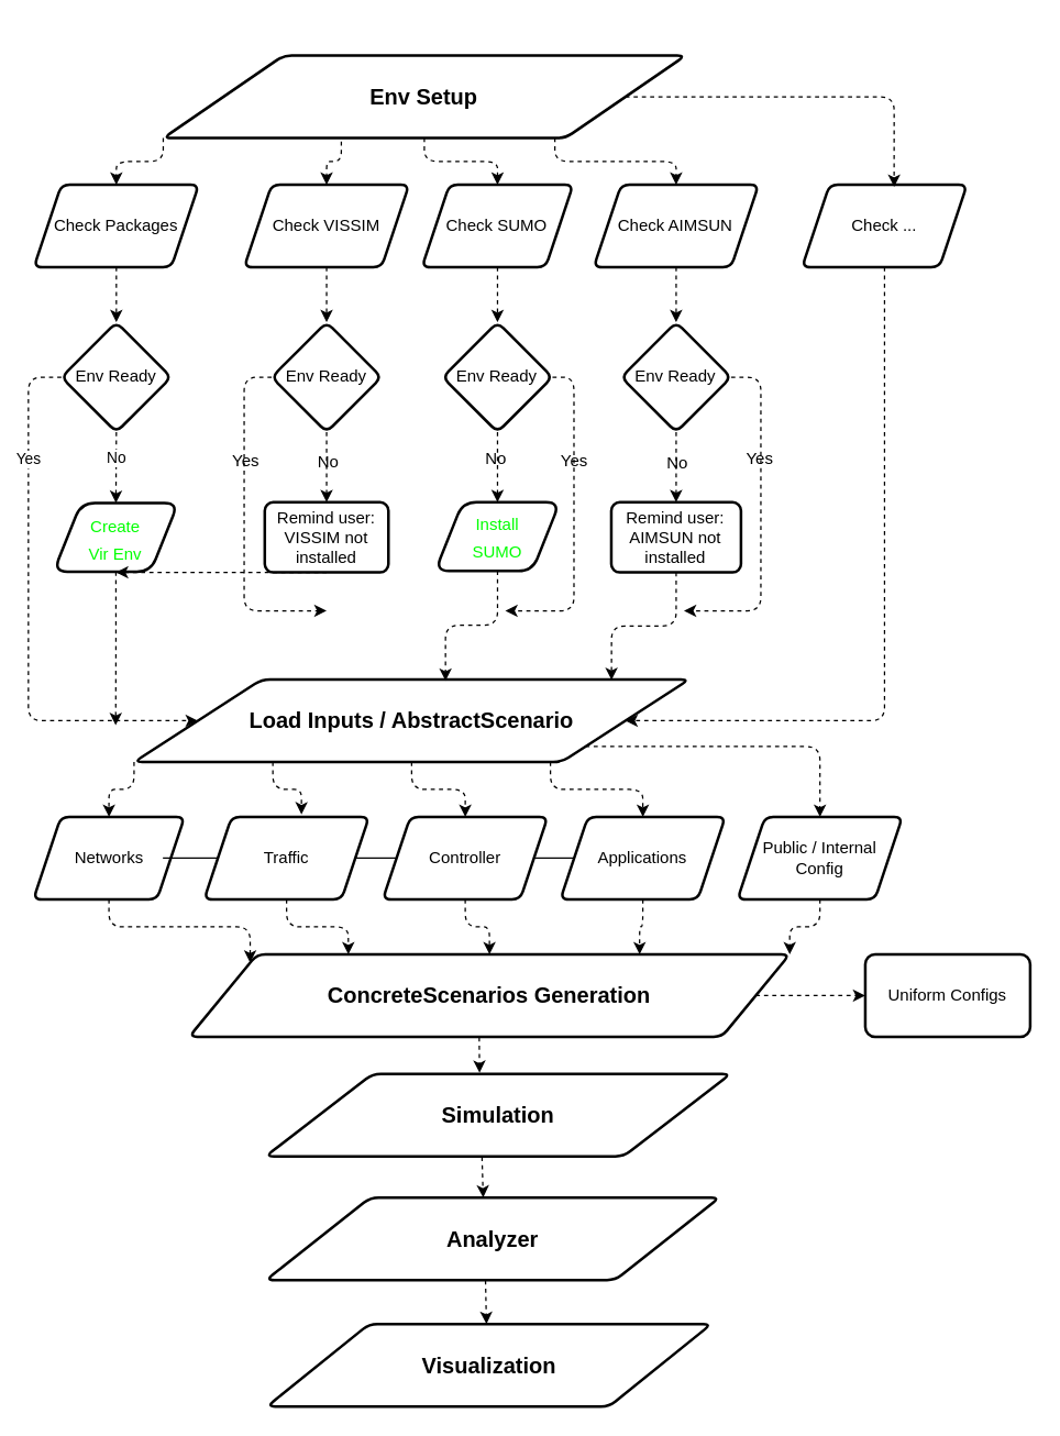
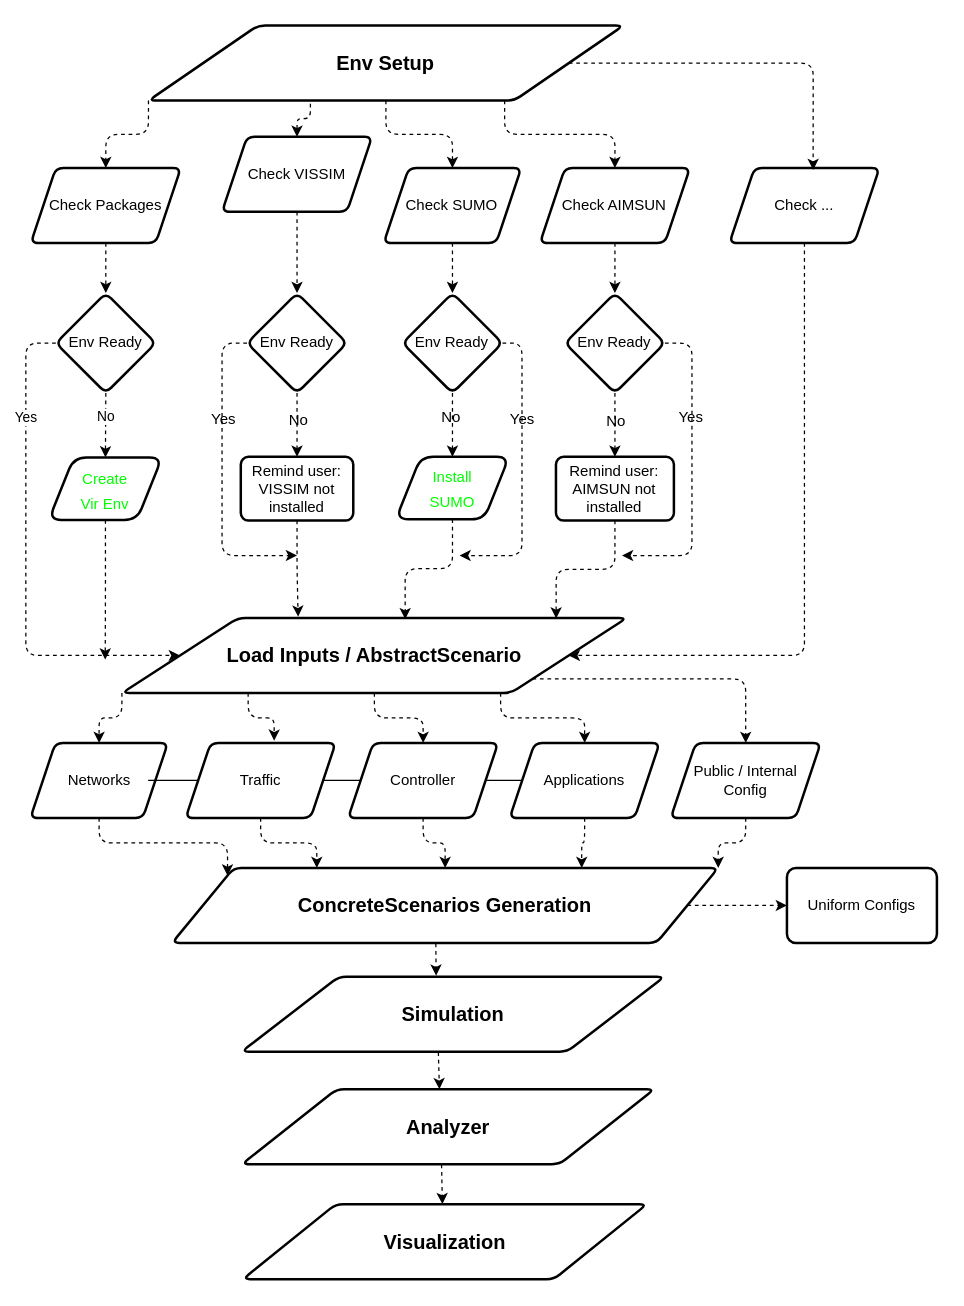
  <mxCell id="0" />
  <mxCell id="1" parent="0" />
  <mxCell id="2" value="" style="edgeStyle=orthogonalEdgeStyle;html=1;dashed=1;fontSize=16;endArrow=classic;endFill=1;" parent="1" source="3" target="36" edge="1"><mxGeometry relative="1" as="geometry" /></mxCell>
  <mxCell id="3" value="Check SUMO" style="shape=parallelogram;perimeter=parallelogramPerimeter;whiteSpace=wrap;html=1;fixedSize=1;strokeWidth=2;rounded=1;arcSize=12;fillColor=none;" parent="1" vertex="1"><mxGeometry x="306.37" y="134" width="110" height="60" as="geometry" /></mxCell>
  <mxCell id="4" value="" style="edgeStyle=orthogonalEdgeStyle;html=1;dashed=1;fontSize=16;endArrow=classic;endFill=1;" parent="1" source="5" target="29" edge="1"><mxGeometry relative="1" as="geometry" /></mxCell>
- <mxCell id="5" value="Check VISSIM" style="shape=parallelogram;perimeter=parallelogramPerimeter;whiteSpace=wrap;html=1;fixedSize=1;strokeWidth=2;rounded=1;arcSize=12;fillColor=none;" parent="1" vertex="1"><mxGeometry x="177" y="134" width="120" height="60" as="geometry" /></mxCell>
+ <mxCell id="5" value="Check VISSIM" style="shape=parallelogram;perimeter=parallelogramPerimeter;whiteSpace=wrap;html=1;fixedSize=1;strokeWidth=2;rounded=1;arcSize=12;fillColor=none;" parent="1" vertex="1"><mxGeometry x="177" y="109" width="120" height="60" as="geometry" /></mxCell>
  <mxCell id="6" value="" style="edgeStyle=orthogonalEdgeStyle;html=1;dashed=1;fontSize=16;endArrow=classic;endFill=1;" parent="1" source="7" target="41" edge="1"><mxGeometry relative="1" as="geometry" /></mxCell>
  <mxCell id="7" value="Check AIMSUN" style="shape=parallelogram;perimeter=parallelogramPerimeter;whiteSpace=wrap;html=1;fixedSize=1;strokeWidth=2;rounded=1;arcSize=12;fillColor=none;" parent="1" vertex="1"><mxGeometry x="431.37" y="134" width="120" height="60" as="geometry" /></mxCell>
  <mxCell id="8" style="edgeStyle=orthogonalEdgeStyle;html=1;exitX=0.25;exitY=1;exitDx=0;exitDy=0;entryX=0.59;entryY=-0.031;entryDx=0;entryDy=0;entryPerimeter=0;dashed=1;fontSize=12;endArrow=classic;endFill=1;" parent="1" source="13" target="19" edge="1"><mxGeometry relative="1" as="geometry" /></mxCell>
  <mxCell id="9" style="edgeStyle=orthogonalEdgeStyle;html=1;exitX=0.5;exitY=1;exitDx=0;exitDy=0;entryX=0.5;entryY=0;entryDx=0;entryDy=0;dashed=1;fontSize=12;endArrow=classic;endFill=1;" parent="1" source="13" target="22" edge="1"><mxGeometry relative="1" as="geometry" /></mxCell>
  <mxCell id="10" style="edgeStyle=orthogonalEdgeStyle;html=1;exitX=0.75;exitY=1;exitDx=0;exitDy=0;entryX=0.5;entryY=0;entryDx=0;entryDy=0;dashed=1;fontSize=12;endArrow=classic;endFill=1;" parent="1" source="13" target="24" edge="1"><mxGeometry relative="1" as="geometry" /></mxCell>
  <mxCell id="11" style="edgeStyle=orthogonalEdgeStyle;html=1;exitX=0;exitY=1;exitDx=0;exitDy=0;entryX=0.5;entryY=0;entryDx=0;entryDy=0;dashed=1;fontSize=12;endArrow=classic;endFill=1;" parent="1" source="13" target="16" edge="1"><mxGeometry relative="1" as="geometry" /></mxCell>
  <mxCell id="12" style="edgeStyle=orthogonalEdgeStyle;html=1;exitX=1;exitY=1;exitDx=0;exitDy=0;dashed=1;" parent="1" source="13" target="72" edge="1"><mxGeometry relative="1" as="geometry" /></mxCell>
  <mxCell id="13" value="&lt;b&gt;&lt;font style=&quot;font-size: 16px;&quot;&gt;Load Inputs / AbstractScenario&lt;/font&gt;&lt;/b&gt;" style="shape=parallelogram;html=1;strokeWidth=2;perimeter=parallelogramPerimeter;whiteSpace=wrap;rounded=1;arcSize=12;size=0.23;fillColor=none;" parent="1" vertex="1"><mxGeometry x="96.88" y="494" width="404" height="60" as="geometry" /></mxCell>
  <mxCell id="14" style="edgeStyle=none;html=1;exitX=1;exitY=0.5;exitDx=0;exitDy=0;entryX=0;entryY=0.5;entryDx=0;entryDy=0;fontSize=16;endArrow=none;endFill=0;" parent="1" target="19" edge="1"><mxGeometry relative="1" as="geometry"><mxPoint x="117.88" y="624" as="sourcePoint" /></mxGeometry></mxCell>
  <mxCell id="15" style="edgeStyle=orthogonalEdgeStyle;html=1;exitX=0.5;exitY=1;exitDx=0;exitDy=0;entryX=0;entryY=0;entryDx=0;entryDy=0;dashed=1;fontSize=16;endArrow=classic;endFill=1;" parent="1" source="16" target="48" edge="1"><mxGeometry relative="1" as="geometry" /></mxCell>
  <mxCell id="16" value="Networks" style="shape=parallelogram;perimeter=parallelogramPerimeter;whiteSpace=wrap;html=1;fixedSize=1;strokeWidth=2;rounded=1;arcSize=12;fillColor=none;" parent="1" vertex="1"><mxGeometry x="23.63" y="594" width="110" height="60" as="geometry" /></mxCell>
  <mxCell id="17" value="" style="edgeStyle=none;html=1;fontSize=16;endArrow=none;endFill=0;" parent="1" source="19" target="22" edge="1"><mxGeometry relative="1" as="geometry" /></mxCell>
  <mxCell id="18" style="edgeStyle=orthogonalEdgeStyle;html=1;exitX=0.5;exitY=1;exitDx=0;exitDy=0;entryX=0.265;entryY=0;entryDx=0;entryDy=0;dashed=1;fontSize=16;endArrow=classic;endFill=1;entryPerimeter=0;" parent="1" source="19" target="48" edge="1"><mxGeometry relative="1" as="geometry" /></mxCell>
  <mxCell id="19" value="Traffic" style="shape=parallelogram;perimeter=parallelogramPerimeter;whiteSpace=wrap;html=1;fixedSize=1;strokeWidth=2;rounded=1;arcSize=12;fillColor=none;" parent="1" vertex="1"><mxGeometry x="147.88" y="594" width="120" height="60" as="geometry" /></mxCell>
  <mxCell id="20" style="edgeStyle=none;html=1;exitX=1;exitY=0.5;exitDx=0;exitDy=0;entryX=0;entryY=0.5;entryDx=0;entryDy=0;fontSize=16;endArrow=none;endFill=0;" parent="1" source="22" target="24" edge="1"><mxGeometry relative="1" as="geometry" /></mxCell>
  <mxCell id="21" style="edgeStyle=orthogonalEdgeStyle;html=1;exitX=0.5;exitY=1;exitDx=0;exitDy=0;entryX=0.5;entryY=0;entryDx=0;entryDy=0;dashed=1;fontSize=16;endArrow=classic;endFill=1;" parent="1" source="22" target="48" edge="1"><mxGeometry relative="1" as="geometry" /></mxCell>
  <mxCell id="22" value="Controller" style="shape=parallelogram;perimeter=parallelogramPerimeter;whiteSpace=wrap;html=1;fixedSize=1;strokeWidth=2;rounded=1;arcSize=12;fillColor=none;" parent="1" vertex="1"><mxGeometry x="277.88" y="594" width="120" height="60" as="geometry" /></mxCell>
  <mxCell id="23" style="edgeStyle=orthogonalEdgeStyle;html=1;exitX=0.5;exitY=1;exitDx=0;exitDy=0;entryX=0.75;entryY=0;entryDx=0;entryDy=0;dashed=1;fontSize=16;endArrow=classic;endFill=1;" parent="1" source="24" target="48" edge="1"><mxGeometry relative="1" as="geometry" /></mxCell>
  <mxCell id="24" value="Applications" style="shape=parallelogram;perimeter=parallelogramPerimeter;whiteSpace=wrap;html=1;fixedSize=1;strokeWidth=2;rounded=1;arcSize=12;fillColor=none;" parent="1" vertex="1"><mxGeometry x="407.13" y="594" width="120" height="60" as="geometry" /></mxCell>
  <mxCell id="25" value="" style="edgeStyle=orthogonalEdgeStyle;html=1;dashed=1;fontSize=16;endArrow=classic;endFill=1;" parent="1" source="29" target="31" edge="1"><mxGeometry relative="1" as="geometry" /></mxCell>
  <mxCell id="26" value="&lt;font style=&quot;font-size: 12px;&quot;&gt;No&lt;/font&gt;" style="edgeLabel;html=1;align=center;verticalAlign=middle;resizable=0;points=[];fontSize=16;labelBackgroundColor=none;" parent="25" vertex="1" connectable="0"><mxGeometry x="-0.273" relative="1" as="geometry"><mxPoint as="offset" /></mxGeometry></mxCell>
  <mxCell id="27" style="edgeStyle=elbowEdgeStyle;html=1;exitX=0;exitY=0.5;exitDx=0;exitDy=0;dashed=1;fontSize=12;endArrow=classic;endFill=1;" parent="1" source="29" edge="1"><mxGeometry relative="1" as="geometry"><mxPoint x="237" y="444" as="targetPoint" /><Array as="points"><mxPoint x="177" y="364" /></Array></mxGeometry></mxCell>
  <mxCell id="28" value="Yes" style="edgeLabel;html=1;align=center;verticalAlign=middle;resizable=0;points=[];fontSize=12;labelBackgroundColor=none;" parent="27" vertex="1" connectable="0"><mxGeometry x="-0.333" relative="1" as="geometry"><mxPoint y="-3" as="offset" /></mxGeometry></mxCell>
  <mxCell id="29" value="Env Ready" style="rhombus;whiteSpace=wrap;html=1;strokeWidth=2;rounded=1;arcSize=12;fillColor=none;" parent="1" vertex="1"><mxGeometry x="197" y="234" width="80" height="80" as="geometry" /></mxCell>
- <mxCell id="30" style="edgeStyle=elbowEdgeStyle;elbow=vertical;html=1;exitX=0.5;exitY=1;exitDx=0;exitDy=0;dashed=1;fontSize=12;endArrow=classic;endFill=1;" parent="1" source="31" target="70" edge="1"><mxGeometry relative="1" as="geometry" /></mxCell>
+ <mxCell id="30" style="edgeStyle=elbowEdgeStyle;elbow=vertical;html=1;exitX=0.5;exitY=1;exitDx=0;exitDy=0;entryX=0.349;entryY=-0.017;entryDx=0;entryDy=0;entryPerimeter=0;dashed=1;fontSize=12;endArrow=classic;endFill=1;" parent="1" source="31" target="13" edge="1"><mxGeometry relative="1" as="geometry" /></mxCell>
  <mxCell id="31" value="Remind user: VISSIM not installed" style="whiteSpace=wrap;html=1;strokeWidth=2;rounded=1;arcSize=12;fillColor=none;" parent="1" vertex="1"><mxGeometry x="192" y="365" width="90" height="51" as="geometry" /></mxCell>
  <mxCell id="32" style="edgeStyle=orthogonalEdgeStyle;html=1;exitX=0.5;exitY=1;exitDx=0;exitDy=0;entryX=0.5;entryY=0;entryDx=0;entryDy=0;dashed=1;fontSize=12;endArrow=classic;endFill=1;" parent="1" source="36" target="45" edge="1"><mxGeometry relative="1" as="geometry" /></mxCell>
  <mxCell id="33" value="No" style="edgeLabel;html=1;align=center;verticalAlign=middle;resizable=0;points=[];fontSize=12;labelBackgroundColor=none;" parent="32" vertex="1" connectable="0"><mxGeometry x="-0.271" relative="1" as="geometry"><mxPoint x="-2" y="1" as="offset" /></mxGeometry></mxCell>
  <mxCell id="34" style="edgeStyle=elbowEdgeStyle;html=1;exitX=1;exitY=0.5;exitDx=0;exitDy=0;dashed=1;fontSize=12;endArrow=classic;endFill=1;" parent="1" source="36" edge="1"><mxGeometry relative="1" as="geometry"><mxPoint x="367" y="444" as="targetPoint" /><Array as="points"><mxPoint x="417" y="354" /></Array></mxGeometry></mxCell>
  <mxCell id="35" value="Yes" style="edgeLabel;html=1;align=center;verticalAlign=middle;resizable=0;points=[];fontSize=12;labelBackgroundColor=none;" parent="34" vertex="1" connectable="0"><mxGeometry x="-0.189" y="1" relative="1" as="geometry"><mxPoint x="-2" y="-20" as="offset" /></mxGeometry></mxCell>
  <mxCell id="36" value="Env Ready" style="rhombus;whiteSpace=wrap;html=1;strokeWidth=2;rounded=1;arcSize=12;fillColor=none;" parent="1" vertex="1"><mxGeometry x="321.37" y="234" width="80" height="80" as="geometry" /></mxCell>
  <mxCell id="37" value="" style="edgeStyle=orthogonalEdgeStyle;html=1;dashed=1;fontSize=16;endArrow=classic;endFill=1;" parent="1" source="41" target="43" edge="1"><mxGeometry relative="1" as="geometry" /></mxCell>
  <mxCell id="38" value="&lt;font style=&quot;font-size: 12px;&quot;&gt;No&lt;/font&gt;" style="edgeLabel;html=1;align=center;verticalAlign=middle;resizable=0;points=[];fontSize=16;backgroundOutline=0;labelBackgroundColor=none;" parent="37" vertex="1" connectable="0"><mxGeometry x="0.208" y="1" relative="1" as="geometry"><mxPoint x="-1" y="-11" as="offset" /></mxGeometry></mxCell>
  <mxCell id="39" style="edgeStyle=elbowEdgeStyle;html=1;exitX=1;exitY=0.5;exitDx=0;exitDy=0;dashed=1;fontSize=12;endArrow=classic;endFill=1;" parent="1" source="41" edge="1"><mxGeometry relative="1" as="geometry"><mxPoint x="497" y="444" as="targetPoint" /><Array as="points"><mxPoint x="553" y="354" /></Array></mxGeometry></mxCell>
  <mxCell id="40" value="Yes" style="edgeLabel;html=1;align=center;verticalAlign=middle;resizable=0;points=[];fontSize=12;labelBackgroundColor=none;" parent="39" vertex="1" connectable="0"><mxGeometry x="-0.358" y="1" relative="1" as="geometry"><mxPoint x="-3" y="2" as="offset" /></mxGeometry></mxCell>
  <mxCell id="41" value="Env Ready" style="rhombus;whiteSpace=wrap;html=1;strokeWidth=2;rounded=1;arcSize=12;fillColor=none;" parent="1" vertex="1"><mxGeometry x="451.37" y="234" width="80" height="80" as="geometry" /></mxCell>
  <mxCell id="42" style="edgeStyle=elbowEdgeStyle;elbow=vertical;html=1;exitX=0.5;exitY=1;exitDx=0;exitDy=0;entryX=0.86;entryY=0.006;entryDx=0;entryDy=0;entryPerimeter=0;dashed=1;fontSize=12;endArrow=classic;endFill=1;" parent="1" source="43" target="13" edge="1"><mxGeometry relative="1" as="geometry" /></mxCell>
  <mxCell id="43" value="Remind user: AIMSUN not installed" style="whiteSpace=wrap;html=1;strokeWidth=2;rounded=1;arcSize=12;strokeColor=default;fillColor=none;" parent="1" vertex="1"><mxGeometry x="444.18" y="365" width="94.37" height="51" as="geometry" /></mxCell>
  <mxCell id="44" style="edgeStyle=orthogonalEdgeStyle;html=1;exitX=0.5;exitY=1;exitDx=0;exitDy=0;dashed=1;fontSize=12;endArrow=classic;endFill=1;entryX=0.561;entryY=0.016;entryDx=0;entryDy=0;entryPerimeter=0;" parent="1" source="45" target="13" edge="1"><mxGeometry relative="1" as="geometry"><mxPoint x="362" y="474" as="targetPoint" /></mxGeometry></mxCell>
  <mxCell id="45" value="&lt;font color=&quot;#00ff00&quot; style=&quot;font-size: 12px;&quot;&gt;Install &lt;br&gt;SUMO&lt;/font&gt;" style="shape=parallelogram;perimeter=parallelogramPerimeter;whiteSpace=wrap;html=1;fixedSize=1;fontSize=16;fillColor=none;rounded=1;strokeWidth=2;" parent="1" vertex="1"><mxGeometry x="316.06" y="365" width="90.63" height="50" as="geometry" /></mxCell>
  <mxCell id="46" style="edgeStyle=none;html=1;exitX=0.483;exitY=1.009;exitDx=0;exitDy=0;entryX=0.46;entryY=-0.013;entryDx=0;entryDy=0;entryPerimeter=0;dashed=1;exitPerimeter=0;" parent="1" source="48" target="50" edge="1"><mxGeometry relative="1" as="geometry" /></mxCell>
  <mxCell id="47" value="" style="edgeStyle=orthogonalEdgeStyle;html=1;dashed=1;fontColor=#00FF00;" parent="1" source="48" target="73" edge="1"><mxGeometry relative="1" as="geometry" /></mxCell>
  <mxCell id="48" value="&lt;b&gt;&lt;font style=&quot;font-size: 16px;&quot;&gt;ConcreteScenarios Generation&lt;/font&gt;&lt;/b&gt;" style="shape=parallelogram;html=1;strokeWidth=2;perimeter=parallelogramPerimeter;whiteSpace=wrap;rounded=1;arcSize=12;size=0.113;fillColor=none;" parent="1" vertex="1"><mxGeometry x="137" y="694" width="437" height="60" as="geometry" /></mxCell>
  <mxCell id="49" style="edgeStyle=none;html=1;exitX=0.486;exitY=1.008;exitDx=0;exitDy=0;entryX=0.5;entryY=0;entryDx=0;entryDy=0;dashed=1;exitPerimeter=0;" parent="1" edge="1"><mxGeometry relative="1" as="geometry"><mxPoint x="350.078" y="841.48" as="sourcePoint" /><mxPoint x="350.935" y="871" as="targetPoint" /></mxGeometry></mxCell>
  <mxCell id="50" value="&lt;b&gt;&lt;font style=&quot;font-size: 16px;&quot;&gt;Simulation&lt;/font&gt;&lt;/b&gt;" style="shape=parallelogram;html=1;strokeWidth=2;perimeter=parallelogramPerimeter;whiteSpace=wrap;rounded=1;arcSize=12;size=0.23;fillColor=none;" parent="1" vertex="1"><mxGeometry x="192.63" y="781" width="338.37" height="60" as="geometry" /></mxCell>
  <mxCell id="51" style="edgeStyle=none;html=1;exitX=0.49;exitY=1.004;exitDx=0;exitDy=0;entryX=0.5;entryY=0;entryDx=0;entryDy=0;dashed=1;exitPerimeter=0;" parent="1" edge="1"><mxGeometry relative="1" as="geometry"><mxPoint x="352.634" y="931.24" as="sourcePoint" /><mxPoint x="353.315" y="963" as="targetPoint" /></mxGeometry></mxCell>
  <mxCell id="52" value="&lt;b&gt;&lt;font style=&quot;font-size: 16px;&quot;&gt;Analyzer&lt;/font&gt;&lt;/b&gt;" style="shape=parallelogram;html=1;strokeWidth=2;perimeter=parallelogramPerimeter;whiteSpace=wrap;rounded=1;arcSize=12;size=0.23;fillColor=none;" parent="1" vertex="1"><mxGeometry x="192.87" y="871" width="330.13" height="60" as="geometry" /></mxCell>
  <mxCell id="53" value="&lt;b&gt;&lt;font style=&quot;font-size: 16px;&quot;&gt;Visualization&lt;/font&gt;&lt;/b&gt;" style="shape=parallelogram;html=1;strokeWidth=2;perimeter=parallelogramPerimeter;whiteSpace=wrap;rounded=1;arcSize=12;size=0.23;fillColor=none;" parent="1" vertex="1"><mxGeometry x="193.63" y="963" width="323.37" height="60" as="geometry" /></mxCell>
  <mxCell id="54" style="edgeStyle=orthogonalEdgeStyle;html=1;exitX=1;exitY=0.5;exitDx=0;exitDy=0;entryX=0.558;entryY=0.025;entryDx=0;entryDy=0;entryPerimeter=0;dashed=1;fontSize=12;endArrow=classic;endFill=1;" parent="1" source="59" target="61" edge="1"><mxGeometry relative="1" as="geometry" /></mxCell>
  <mxCell id="55" style="edgeStyle=orthogonalEdgeStyle;html=1;exitX=0;exitY=1;exitDx=0;exitDy=0;entryX=0.5;entryY=0;entryDx=0;entryDy=0;dashed=1;" parent="1" source="59" target="63" edge="1"><mxGeometry relative="1" as="geometry" /></mxCell>
  <mxCell id="56" style="edgeStyle=orthogonalEdgeStyle;html=1;exitX=0.75;exitY=1;exitDx=0;exitDy=0;entryX=0.5;entryY=0;entryDx=0;entryDy=0;dashed=1;" parent="1" source="59" target="7" edge="1"><mxGeometry relative="1" as="geometry" /></mxCell>
  <mxCell id="57" style="edgeStyle=orthogonalEdgeStyle;html=1;exitX=0.5;exitY=1;exitDx=0;exitDy=0;entryX=0.5;entryY=0;entryDx=0;entryDy=0;dashed=1;" parent="1" source="59" target="3" edge="1"><mxGeometry relative="1" as="geometry" /></mxCell>
  <mxCell id="58" style="edgeStyle=orthogonalEdgeStyle;html=1;exitX=0.341;exitY=1.043;exitDx=0;exitDy=0;entryX=0.5;entryY=0;entryDx=0;entryDy=0;dashed=1;exitPerimeter=0;" parent="1" source="59" target="5" edge="1"><mxGeometry relative="1" as="geometry" /></mxCell>
- <mxCell id="59" value="&lt;b&gt;&lt;font style=&quot;font-size: 16px;&quot;&gt;Env Setup&lt;/font&gt;&lt;/b&gt;" style="shape=parallelogram;html=1;strokeWidth=2;perimeter=parallelogramPerimeter;whiteSpace=wrap;rounded=1;arcSize=12;size=0.23;fillColor=none;" parent="1" vertex="1"><mxGeometry x="118.13" y="40" width="380" height="60" as="geometry" /></mxCell>
+ <mxCell id="59" value="&lt;b&gt;&lt;font style=&quot;font-size: 16px;&quot;&gt;Env Setup&lt;/font&gt;&lt;/b&gt;" style="shape=parallelogram;html=1;strokeWidth=2;perimeter=parallelogramPerimeter;whiteSpace=wrap;rounded=1;arcSize=12;size=0.23;fillColor=none;" parent="1" vertex="1"><mxGeometry x="118.13" y="20" width="380" height="60" as="geometry" /></mxCell>
  <mxCell id="60" style="edgeStyle=orthogonalEdgeStyle;html=1;exitX=0.5;exitY=1;exitDx=0;exitDy=0;entryX=1;entryY=0.5;entryDx=0;entryDy=0;dashed=1;fontSize=12;endArrow=classic;endFill=1;" parent="1" source="61" target="13" edge="1"><mxGeometry relative="1" as="geometry"><Array as="points"><mxPoint x="643" y="524" /></Array></mxGeometry></mxCell>
  <mxCell id="61" value="Check ..." style="shape=parallelogram;perimeter=parallelogramPerimeter;whiteSpace=wrap;html=1;fixedSize=1;strokeWidth=2;rounded=1;arcSize=12;fillColor=none;" parent="1" vertex="1"><mxGeometry x="583" y="134" width="120" height="60" as="geometry" /></mxCell>
  <mxCell id="62" style="edgeStyle=none;html=1;exitX=0.5;exitY=1;exitDx=0;exitDy=0;entryX=0.5;entryY=0;entryDx=0;entryDy=0;dashed=1;" parent="1" source="63" target="68" edge="1"><mxGeometry relative="1" as="geometry" /></mxCell>
  <mxCell id="63" value="Check Packages" style="shape=parallelogram;perimeter=parallelogramPerimeter;whiteSpace=wrap;html=1;fixedSize=1;strokeWidth=2;rounded=1;arcSize=12;fillColor=none;" parent="1" vertex="1"><mxGeometry x="24" y="134" width="120" height="60" as="geometry" /></mxCell>
  <mxCell id="64" style="edgeStyle=none;html=1;exitX=0.5;exitY=1;exitDx=0;exitDy=0;entryX=0.5;entryY=0;entryDx=0;entryDy=0;dashed=1;" parent="1" source="68" target="70" edge="1"><mxGeometry relative="1" as="geometry" /></mxCell>
  <mxCell id="65" value="No" style="edgeLabel;html=1;align=center;verticalAlign=middle;resizable=0;points=[];" parent="64" vertex="1" connectable="0"><mxGeometry x="-0.244" relative="1" as="geometry"><mxPoint as="offset" /></mxGeometry></mxCell>
  <mxCell id="66" style="edgeStyle=orthogonalEdgeStyle;html=1;exitX=0;exitY=0.5;exitDx=0;exitDy=0;entryX=0;entryY=0.5;entryDx=0;entryDy=0;dashed=1;" parent="1" source="68" target="13" edge="1"><mxGeometry relative="1" as="geometry"><Array as="points"><mxPoint x="20" y="274" /><mxPoint x="20" y="524" /></Array></mxGeometry></mxCell>
  <mxCell id="67" value="Yes" style="edgeLabel;html=1;align=center;verticalAlign=middle;resizable=0;points=[];" parent="66" vertex="1" connectable="0"><mxGeometry x="-0.295" relative="1" as="geometry"><mxPoint x="-1" y="-57" as="offset" /></mxGeometry></mxCell>
  <mxCell id="68" value="Env Ready" style="rhombus;whiteSpace=wrap;html=1;strokeWidth=2;rounded=1;arcSize=12;fillColor=none;" parent="1" vertex="1"><mxGeometry x="44" y="234" width="80" height="80" as="geometry" /></mxCell>
  <mxCell id="69" style="edgeStyle=orthogonalEdgeStyle;html=1;exitX=0.5;exitY=1;exitDx=0;exitDy=0;dashed=1;" parent="1" source="70" edge="1"><mxGeometry relative="1" as="geometry"><mxPoint x="83.529" y="527.294" as="targetPoint" /></mxGeometry></mxCell>
  <mxCell id="70" value="&lt;span style=&quot;font-size: 12px;&quot;&gt;&lt;font color=&quot;#00ff00&quot;&gt;Create &lt;br&gt;Vir Env&lt;/font&gt;&lt;/span&gt;" style="shape=parallelogram;perimeter=parallelogramPerimeter;whiteSpace=wrap;html=1;fixedSize=1;fontSize=16;fillColor=none;rounded=1;strokeWidth=2;" parent="1" vertex="1"><mxGeometry x="38.37" y="365.5" width="90.63" height="50" as="geometry" /></mxCell>
  <mxCell id="71" style="edgeStyle=orthogonalEdgeStyle;html=1;exitX=0.5;exitY=1;exitDx=0;exitDy=0;entryX=1;entryY=0;entryDx=0;entryDy=0;dashed=1;" parent="1" source="72" target="48" edge="1"><mxGeometry relative="1" as="geometry" /></mxCell>
  <mxCell id="72" value="Public / Internal&lt;br&gt;Config" style="shape=parallelogram;perimeter=parallelogramPerimeter;whiteSpace=wrap;html=1;fixedSize=1;strokeWidth=2;rounded=1;arcSize=12;fillColor=none;" parent="1" vertex="1"><mxGeometry x="536" y="594" width="120" height="60" as="geometry" /></mxCell>
  <mxCell id="73" value="Uniform Configs" style="whiteSpace=wrap;html=1;fillColor=none;strokeWidth=2;rounded=1;arcSize=12;" parent="1" vertex="1"><mxGeometry x="629" y="694" width="120" height="60" as="geometry" /></mxCell>
